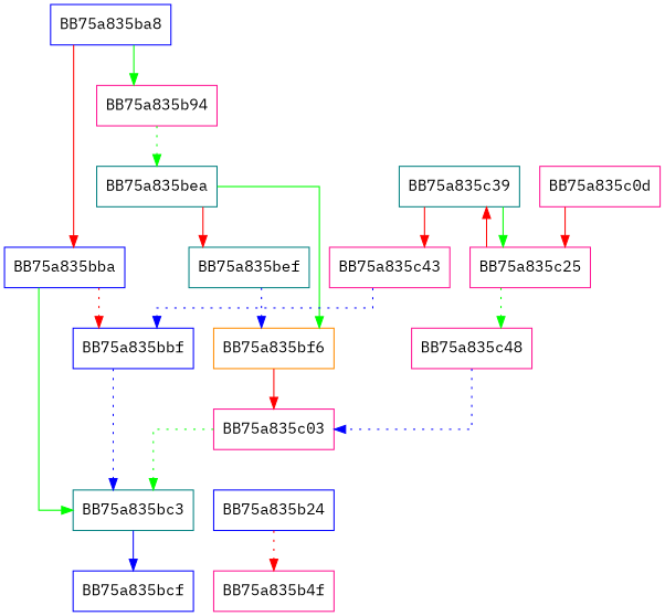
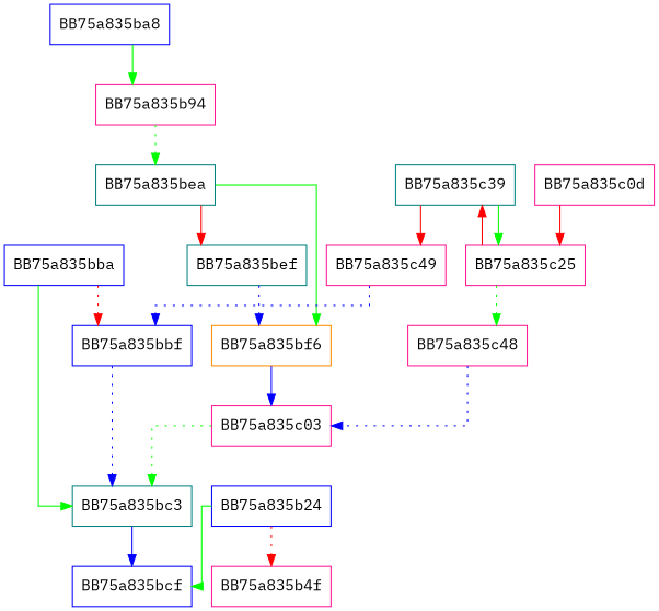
  digraph {
    fontname="IBM Plex Mono"
    splines=ortho
    node [color=deeppink fontname="IBM Plex Mono" shape=box]
    edge [color=green fontname="IBM Plex Mono" style=solid]
    BB75a835b24 [color=blue]
    BB75a835bcf [color=blue]
    BB75a835b4f
    BB75a835bea [color=teal]
    BB75a835b94
    BB75a835bf6 [color=darkorange]
    BB75a835bef [color=teal]
    BB75a835ba8 [color=blue]
    BB75a835bba [color=blue]
    BB75a835c03
    BB75a835bc3 [color=teal]
    BB75a835bbf [color=blue]
    BB75a835c0d
    BB75a835c25
    BB75a835c48
    BB75a835c39 [color=teal]
-   BB75a835c43
+   BB75a835c43 [label=BB75a835c49]
+   BB75a835b24 -> BB75a835bcf
    BB75a835b24 -> BB75a835b4f [color=red style=dotted]
    BB75a835bea -> BB75a835bf6
    BB75a835bea -> BB75a835bef [color=red]
    BB75a835b94 -> BB75a835bea [style=dotted]
-   BB75a835bf6 -> BB75a835c03 [color=red]
+   BB75a835bf6 -> BB75a835c03 [color=blue]
    BB75a835bef -> BB75a835bf6 [color=blue style=dotted]
    BB75a835ba8 -> BB75a835b94
-   BB75a835ba8 -> BB75a835bba [color=red]
    BB75a835bba -> BB75a835bc3
    BB75a835bba -> BB75a835bbf [color=red style=dotted]
    BB75a835c03 -> BB75a835bc3 [style=dotted]
    BB75a835bc3 -> BB75a835bcf [color=blue]
    BB75a835bbf -> BB75a835bc3 [color=blue style=dotted]
    BB75a835c0d -> BB75a835c25 [color=red]
    BB75a835c25 -> BB75a835c48 [style=dotted]
    BB75a835c25 -> BB75a835c39 [color=red]
    BB75a835c48 -> BB75a835c03 [color=blue style=dotted]
    BB75a835c39 -> BB75a835c25
    BB75a835c39 -> BB75a835c43 [color=red]
    BB75a835c43 -> BB75a835bbf [color=blue style=dotted]
  }
